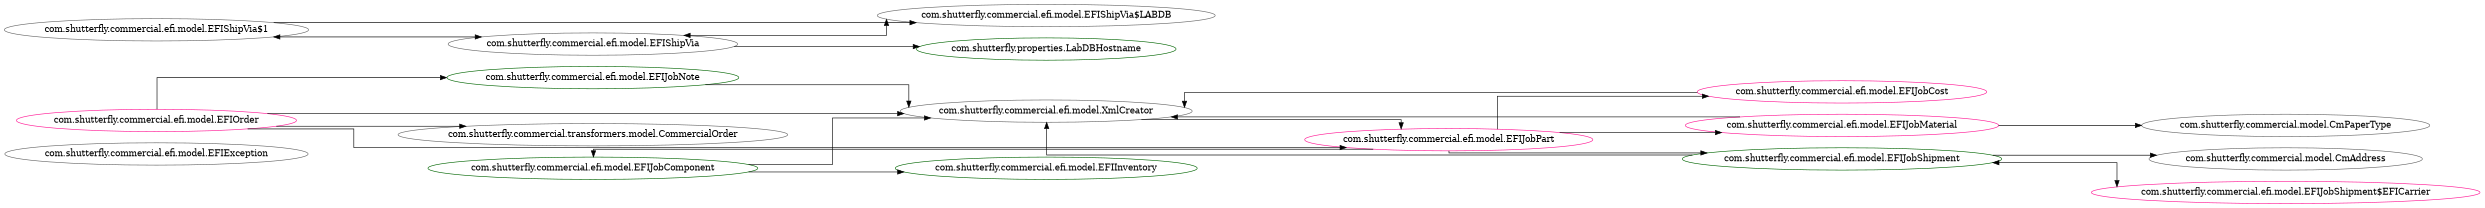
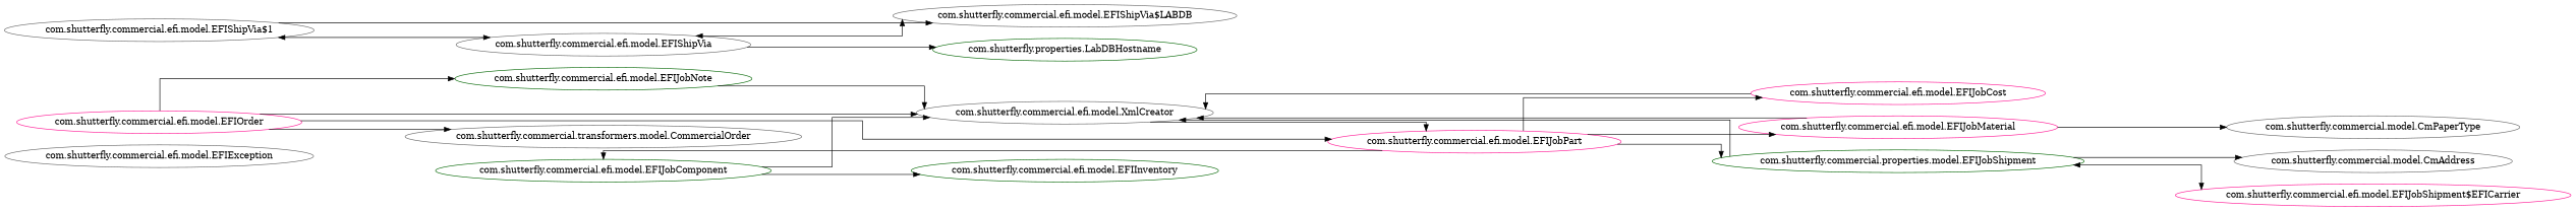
  digraph {
    concentrate=true
    rankdir=LR
    ranksep=2.0
    splines=ortho
    node [color=gray40]
    "com.shutterfly.commercial.efi.model.EFIException"
    "com.shutterfly.commercial.efi.model.EFIJobComponent" [color=darkgreen]
    "com.shutterfly.commercial.efi.model.XmlCreator"
    "com.shutterfly.commercial.efi.model.EFIInventory" [color=darkgreen]
    "com.shutterfly.commercial.efi.model.EFIJobPart" [color=deeppink]
    "com.shutterfly.commercial.efi.model.EFIJobCost" [color=deeppink]
    "com.shutterfly.commercial.efi.model.EFIJobMaterial" [color=deeppink]
    "com.shutterfly.commercial.model.CmPaperType"
    "com.shutterfly.commercial.efi.model.EFIJobNote" [color=darkgreen]
-   "com.shutterfly.commercial.efi.model.EFIJobShipment" [color=darkgreen]
+   "com.shutterfly.commercial.efi.model.EFIJobShipment" [color=darkgreen label="com.shutterfly.commercial.properties.model.EFIJobShipment"]
    "com.shutterfly.commercial.efi.model.EFIJobShipment$EFICarrier" [color=deeppink]
    "com.shutterfly.commercial.model.CmAddress"
    "com.shutterfly.commercial.efi.model.EFIOrder" [color=deeppink]
    "com.shutterfly.commercial.transformers.model.CommercialOrder"
    "com.shutterfly.commercial.efi.model.EFIShipVia$1"
    "com.shutterfly.commercial.efi.model.EFIShipVia"
    "com.shutterfly.commercial.efi.model.EFIShipVia$LABDB"
    "com.shutterfly.properties.LabDBHostname" [color=darkgreen]
    "com.shutterfly.commercial.efi.model.EFIJobComponent" -> "com.shutterfly.commercial.efi.model.XmlCreator"
    "com.shutterfly.commercial.efi.model.EFIJobComponent" -> "com.shutterfly.commercial.efi.model.EFIInventory"
    "com.shutterfly.commercial.efi.model.XmlCreator" -> "com.shutterfly.commercial.efi.model.EFIJobPart"
    "com.shutterfly.commercial.efi.model.EFIJobPart" -> "com.shutterfly.commercial.efi.model.EFIJobComponent"
    "com.shutterfly.commercial.efi.model.EFIJobPart" -> "com.shutterfly.commercial.efi.model.EFIJobCost"
    "com.shutterfly.commercial.efi.model.EFIJobPart" -> "com.shutterfly.commercial.efi.model.EFIJobMaterial"
    "com.shutterfly.commercial.efi.model.EFIJobPart" -> "com.shutterfly.commercial.efi.model.EFIJobShipment"
    "com.shutterfly.commercial.efi.model.EFIJobCost" -> "com.shutterfly.commercial.efi.model.XmlCreator"
    "com.shutterfly.commercial.efi.model.EFIJobMaterial" -> "com.shutterfly.commercial.efi.model.XmlCreator"
    "com.shutterfly.commercial.efi.model.EFIJobMaterial" -> "com.shutterfly.commercial.model.CmPaperType"
    "com.shutterfly.commercial.efi.model.EFIJobNote" -> "com.shutterfly.commercial.efi.model.XmlCreator"
    "com.shutterfly.commercial.efi.model.EFIJobShipment" -> "com.shutterfly.commercial.efi.model.XmlCreator"
    "com.shutterfly.commercial.efi.model.EFIJobShipment" -> "com.shutterfly.commercial.efi.model.EFIJobShipment$EFICarrier"
    "com.shutterfly.commercial.efi.model.EFIJobShipment" -> "com.shutterfly.commercial.model.CmAddress"
    "com.shutterfly.commercial.efi.model.EFIJobShipment$EFICarrier" -> "com.shutterfly.commercial.efi.model.EFIJobShipment"
    "com.shutterfly.commercial.efi.model.EFIOrder" -> "com.shutterfly.commercial.efi.model.XmlCreator"
    "com.shutterfly.commercial.efi.model.EFIOrder" -> "com.shutterfly.commercial.efi.model.EFIJobPart"
    "com.shutterfly.commercial.efi.model.EFIOrder" -> "com.shutterfly.commercial.efi.model.EFIJobNote"
    "com.shutterfly.commercial.efi.model.EFIOrder" -> "com.shutterfly.commercial.transformers.model.CommercialOrder"
    "com.shutterfly.commercial.efi.model.EFIShipVia$1" -> "com.shutterfly.commercial.efi.model.EFIShipVia"
    "com.shutterfly.commercial.efi.model.EFIShipVia$1" -> "com.shutterfly.commercial.efi.model.EFIShipVia$LABDB"
    "com.shutterfly.commercial.efi.model.EFIShipVia" -> "com.shutterfly.commercial.efi.model.EFIShipVia$1"
    "com.shutterfly.commercial.efi.model.EFIShipVia" -> "com.shutterfly.commercial.efi.model.EFIShipVia$LABDB"
    "com.shutterfly.commercial.efi.model.EFIShipVia" -> "com.shutterfly.properties.LabDBHostname"
    "com.shutterfly.commercial.efi.model.EFIShipVia$LABDB" -> "com.shutterfly.commercial.efi.model.EFIShipVia"
  }
